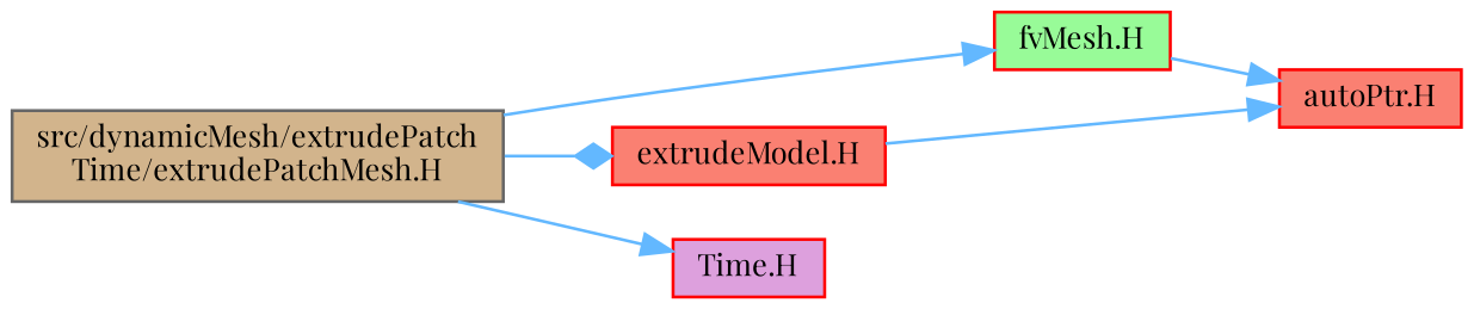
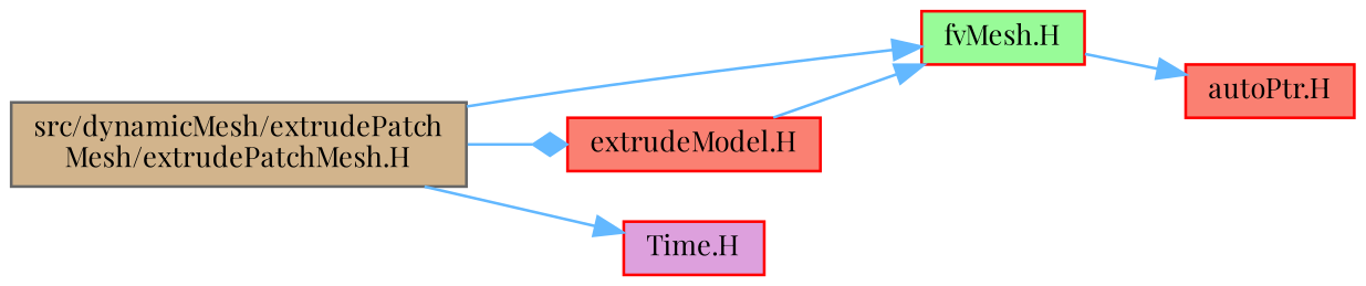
  digraph {
    fontname="Playfair Display"
    rankdir=LR
    node [color=red fillcolor=salmon fontname="Playfair Display" fontsize=10 shape=box style=filled]
    edge [arrowhead=normal color=steelblue1 fontname="Playfair Display" fontsize=10 labelfontname=Helvetica labelfontsize=10 style=solid]
-   n1 [color=gray40 fillcolor=tan fontcolor=black height=0.2 label="src/dynamicMesh/extrudePatch\lTime/extrudePatchMesh.H" width=0.4]
+   n1 [color=gray40 fillcolor=tan fontcolor=black height=0.2 label="src/dynamicMesh/extrudePatch\lMesh/extrudePatchMesh.H" width=0.4]
    n2 [height=0.2 label="extrudeModel.H" width=0.4]
    n3 [fillcolor=palegreen height=0.2 label="fvMesh.H" width=0.4]
    n4 [fillcolor=plum height=0.2 label="Time.H" width=0.4]
    n5 [height=0.2 label="autoPtr.H" width=0.4]
    n1 -> n2 [arrowhead=diamond]
    n1 -> n3
    n1 -> n4
-   n2 -> n5
+   n2 -> n3
    n3 -> n5
  }
